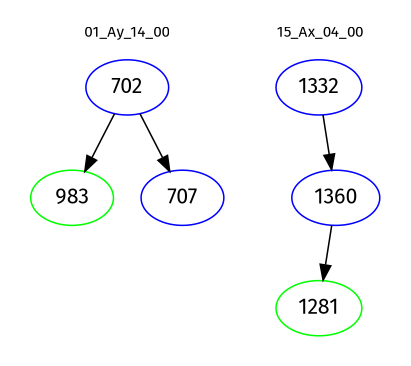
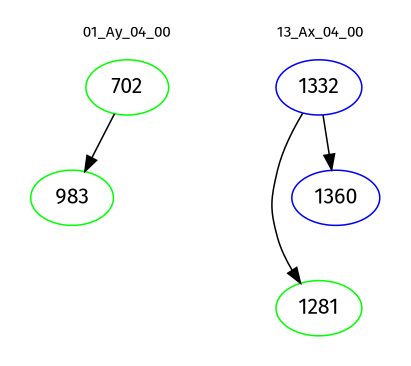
  digraph {
    fontname="Fira Sans"
    node [color=blue fontname="Fira Sans"]
    edge [color=black fontname="Fira Sans"]
-   n1 [label=702]
+   n1 [color=green label=702]
    n2 [color=green label=983]
-   n3 [label=707]
    n4 [label=1332]
    n5 [color=green label=1281]
    n6 [label=1360]
    subgraph cluster_1 {
      color=white
      fontsize=10
-     label="01_Ay_14_00"
+     label="01_Ay_04_00"
      n1
      n2
-     n3
    }
    subgraph cluster_2 {
      color=white
      fontsize=10
-     label="15_Ax_04_00"
+     label="13_Ax_04_00"
      n4
      n5
      n6
    }
    n1 -> n2
-   n1 -> n3
-   n6 -> n5
+   n4 -> n5
    n4 -> n6
  }
